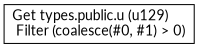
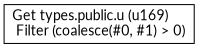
  digraph {
    fontname=Lato
-   n1 [label=" Get types.public.u (u129)\l Filter (coalesce(#0, #1) \> 0)\l" shape=record fontname=Lato]
+   n1 [label=" Get types.public.u (u169)\l Filter (coalesce(#0, #1) \> 0)\l" shape=record fontname=Lato]
  }
